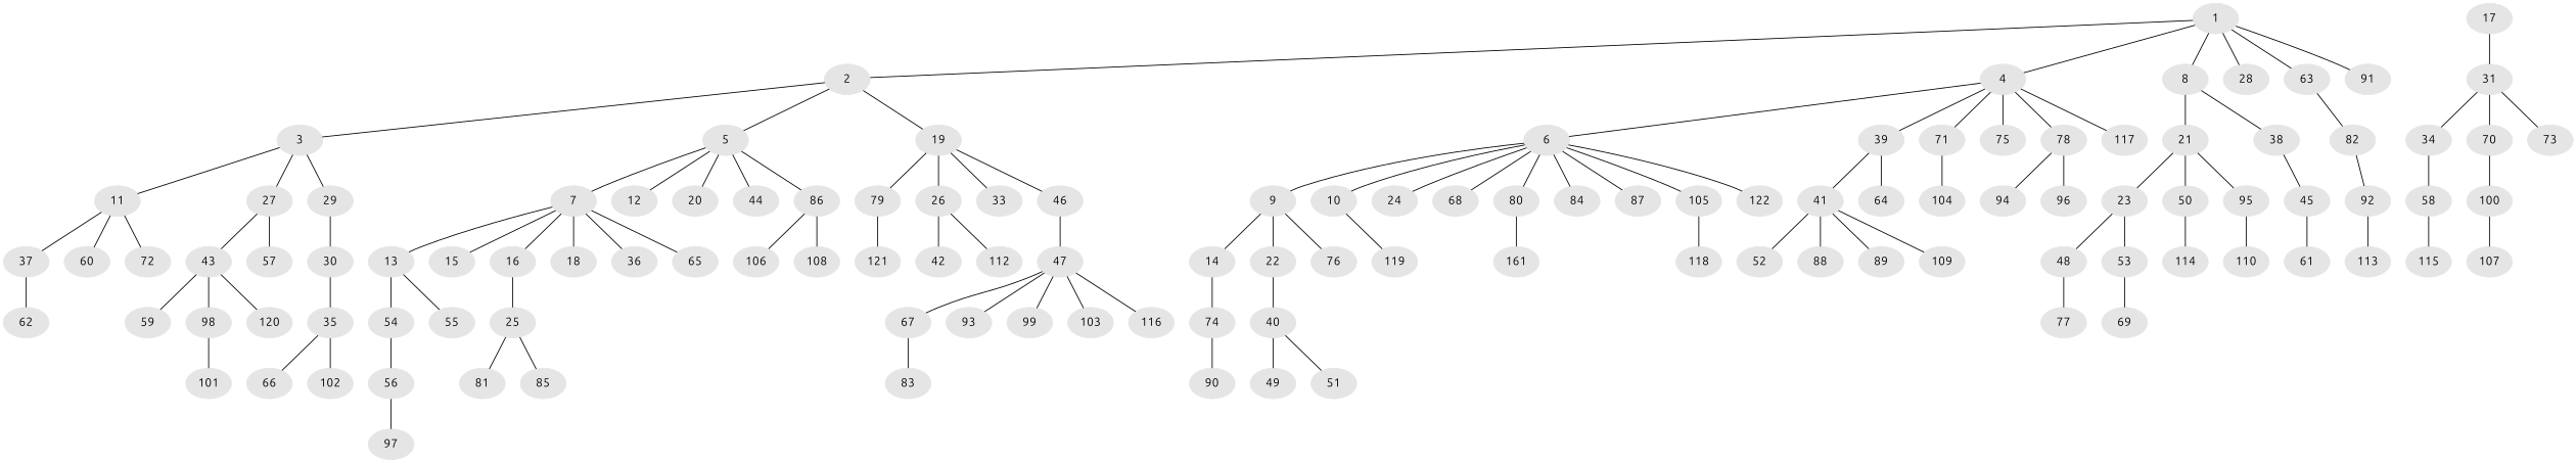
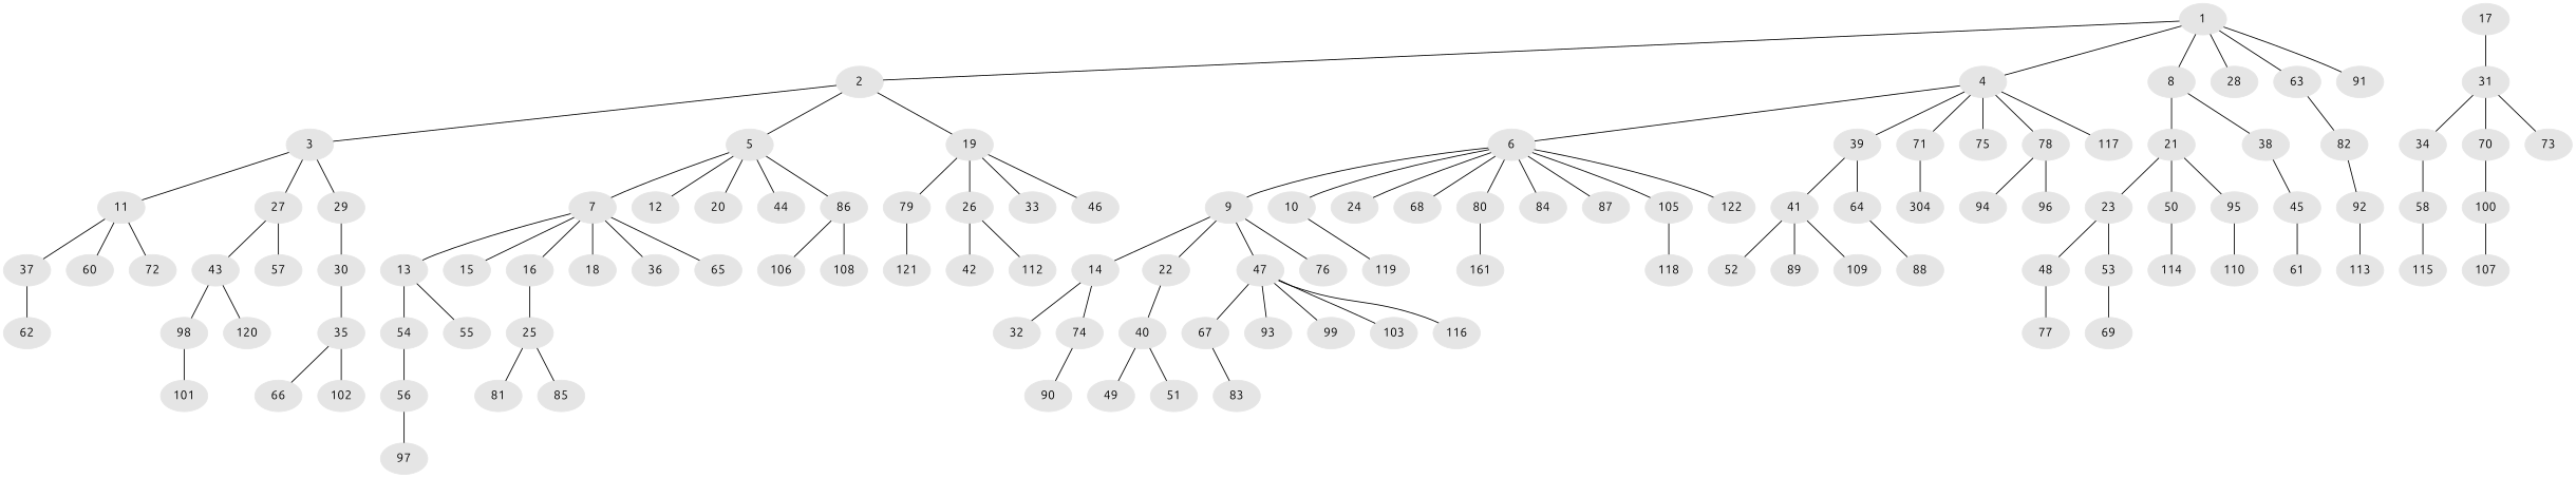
  graph {
    fontname=Ubuntu
    node [color=gray90 fontname=Ubuntu style=filled]
    edge [fontname=Ubuntu]
    1
    2
    4
    8
    28
    63
    91
    3
    5
    19
    6
    39
    71
    75
    78
    117
    21
    38
    82
    11
    27
    29
    7
    12
    20
    44
    86
    79
    26
    33
    46
    121
    37
    60
    72
    43
    57
    30
    9
    10
    24
    68
    80
    84
    87
    105
    122
    41
    64
-   104
+   104 [label=304]
    94
    96
    13
    15
    16
    18
    36
    65
    106
    108
    14
    22
    47
    76
    119
    n66 [label=161]
    118
    54
    55
    25
    23
    50
    95
    45
+   32
    74
    40
    67
    93
    99
    103
    116
    17
    31
    62
    56
    81
    85
    34
    70
    73
    42
    112
    48
    53
    114
    110
    49
    51
    77
    69
-   59
    98
    120
    35
    66
    102
    58
    100
    115
    61
    52
    88
    89
    109
    90
    101
    83
    97
    92
    107
    113
    1 -- 2
    1 -- 4
    1 -- 8
    1 -- 28
    1 -- 63
    1 -- 91
    2 -- 3
    2 -- 5
    2 -- 19
    4 -- 6
    4 -- 39
    4 -- 71
    4 -- 75
    4 -- 78
    4 -- 117
    8 -- 21
    8 -- 38
    63 -- 82
    3 -- 11
    3 -- 27
    3 -- 29
    5 -- 7
    5 -- 12
    5 -- 20
    5 -- 44
    5 -- 86
    19 -- 79
    19 -- 26
    19 -- 33
    19 -- 46
    6 -- 9
    6 -- 10
    6 -- 24
    6 -- 68
    6 -- 80
    6 -- 84
    6 -- 87
    6 -- 105
    6 -- 122
    39 -- 41
    39 -- 64
    71 -- 104
    78 -- 94
    78 -- 96
    21 -- 23
    21 -- 50
    21 -- 95
    38 -- 45
    82 -- 92
    11 -- 37
    11 -- 60
    11 -- 72
    27 -- 43
    27 -- 57
    29 -- 30
    7 -- 13
    7 -- 15
    7 -- 16
    7 -- 18
    7 -- 36
    7 -- 65
    86 -- 106
    86 -- 108
    79 -- 121
    26 -- 42
    26 -- 112
    37 -- 62
-   43 -- 59
    43 -- 98
    43 -- 120
    30 -- 35
    9 -- 14
    9 -- 22
-   46 -- 47
+   9 -- 47
    9 -- 76
    10 -- 119
    80 -- n66
    105 -- 118
    41 -- 52
-   41 -- 88
+   64 -- 88
    41 -- 89
    41 -- 109
    13 -- 54
    13 -- 55
    16 -- 25
+   14 -- 32
    14 -- 74
    22 -- 40
    47 -- 67
    47 -- 93
    47 -- 99
    47 -- 103
    47 -- 116
    54 -- 56
    25 -- 81
    25 -- 85
    23 -- 48
    23 -- 53
    50 -- 114
    95 -- 110
    45 -- 61
    74 -- 90
    40 -- 49
    40 -- 51
    67 -- 83
    17 -- 31
    31 -- 34
    31 -- 70
    31 -- 73
    56 -- 97
    34 -- 58
    70 -- 100
    48 -- 77
    53 -- 69
    98 -- 101
    35 -- 66
    35 -- 102
    58 -- 115
    100 -- 107
    92 -- 113
  }
